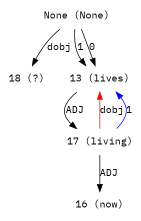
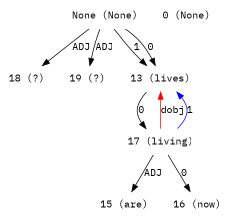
  digraph {
    fontname="IBM Plex Mono"
    node [fontname="IBM Plex Mono" shape=plaintext]
    edge [dir=forward fontname="IBM Plex Mono"]
    n1 [label="None (None)"]
    n2 [label="18 (?)"]
+   n3 [label="19 (?)"]
    n4 [label="13 (lives)"]
    n5 [label="17 (living)"]
+   n6 [label="15 (are)"]
    n7 [label="16 (now)"]
-   n1 -> n2 [label=dobj]
+   n8 [label="0 (None)"]
+   n1 -> n2 [label=ADJ]
+   n1 -> n3 [label=ADJ]
    n1 -> n4 [label=1]
    n1 -> n4 [label=0]
-   n4 -> n5 [label=ADJ]
+   n4 -> n5 [label=0]
    n5 -> n4 [color=red label=dobj]
    n5 -> n4 [color=blue label=1]
-   n5 -> n7 [label=ADJ]
+   n5 -> n6 [label=ADJ]
+   n5 -> n7 [label=0]
  }
